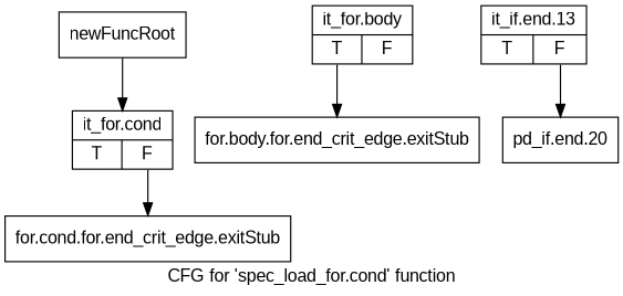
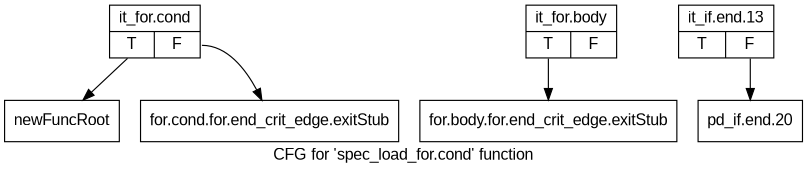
  digraph {
    fontname="Liberation Sans"
    label="CFG for 'spec_load_for.cond' function"
    node [fontname="Liberation Sans" shape=record]
    edge [fontname="Liberation Sans" tailport=s1]
    n1 [label="{newFuncRoot}"]
    n2 [label="{it_for.cond|{<s0>T|<s1>F}}"]
    n3 [label="{for.cond.for.end_crit_edge.exitStub}"]
    n4 [label="{it_for.body|{<s0>T|<s1>F}}"]
    n5 [label="{for.body.for.end_crit_edge.exitStub}"]
    n6 [label="{it_if.end.13|{<s0>T|<s1>F}}"]
    n7 [label="{pd_if.end.20}"]
-   n1 -> n2 [tailport=""]
+   n2 -> n1 [tailport=""]
    n2 -> n3
    n4 -> n5 [tailport=s0]
    n6 -> n7
  }
